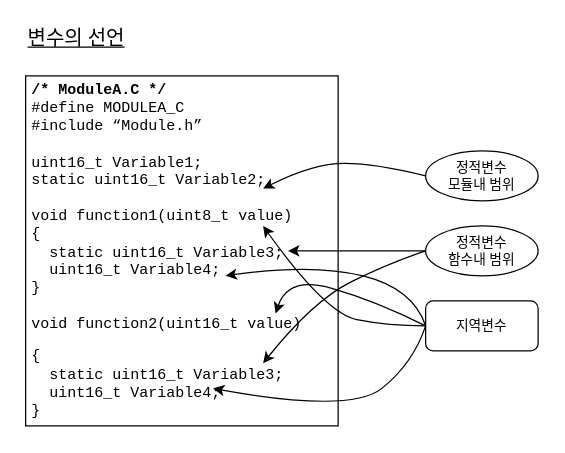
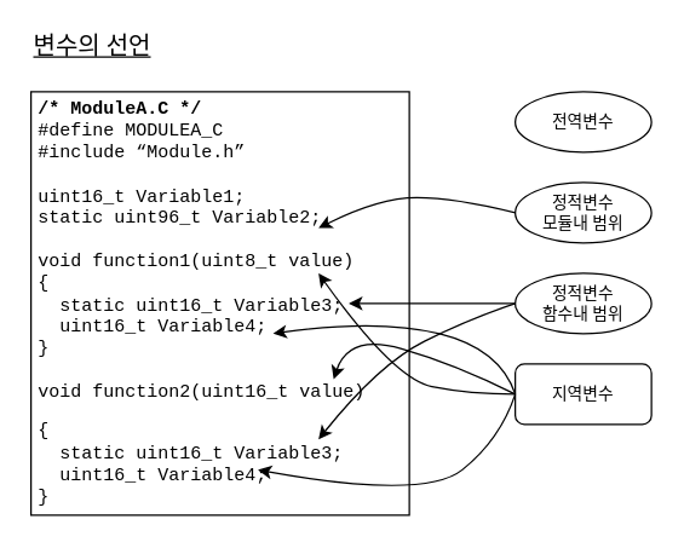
  <mxCell id="0" />
  <mxCell id="1" parent="0" />
  <mxCell id="2" value="변수의 선언" style="text;html=1;strokeColor=none;fillColor=none;align=left;verticalAlign=middle;whiteSpace=wrap;rounded=0;fontFamily=Arial Unicode MS;fontSize=16;fontStyle=4" parent="1" vertex="1"><mxGeometry x="20" y="20" width="110" height="20" as="geometry" /></mxCell>
- <mxCell id="3" value="&lt;p style=&quot;margin-top: 0pt ; margin-bottom: 0pt ; direction: ltr ; unicode-bidi: embed ; vertical-align: baseline&quot;&gt;&lt;font style=&quot;font-size: 12px&quot;&gt;&lt;span style=&quot;font-weight: bold&quot;&gt;/*&amp;nbsp;&lt;/span&gt;&lt;span style=&quot;font-weight: bold&quot;&gt;ModuleA.C&amp;nbsp;&lt;/span&gt;&lt;span style=&quot;font-weight: bold&quot;&gt;*/&lt;/span&gt;&lt;/font&gt;&lt;/p&gt;&lt;font style=&quot;font-size: 12px&quot;&gt;&lt;span&gt;#define&amp;nbsp;&lt;/span&gt;&lt;span&gt;MODULEA_C&lt;/span&gt;&lt;span&gt;&lt;br&gt;&lt;/span&gt;&lt;/font&gt;&lt;p style=&quot;margin-top: 0pt ; margin-bottom: 0pt ; direction: ltr ; unicode-bidi: embed ; vertical-align: baseline&quot;&gt;&lt;font style=&quot;font-size: 12px&quot;&gt;#include “Module.h”&lt;/font&gt;&lt;/p&gt;&lt;p style=&quot;margin-top: 0pt ; margin-bottom: 0pt ; direction: ltr ; unicode-bidi: embed ; vertical-align: baseline&quot;&gt;&lt;font style=&quot;font-size: 12px&quot;&gt;&lt;br&gt;&lt;/font&gt;&lt;/p&gt;&lt;font style=&quot;font-size: 12px&quot;&gt;&lt;span&gt;uint16_t&amp;nbsp;&lt;/span&gt;&lt;span&gt;Variable1;&lt;/span&gt;&lt;span&gt;&lt;br&gt;&lt;/span&gt;&lt;/font&gt;&lt;font style=&quot;font-size: 12px&quot;&gt;&lt;span&gt;static&amp;nbsp;&lt;/span&gt;&lt;span&gt;uint16_t Variable2;&lt;/span&gt;&lt;span&gt;&lt;br&gt;&lt;/span&gt;&lt;/font&gt;&lt;font style=&quot;font-size: 12px&quot;&gt;&lt;span&gt;&lt;br&gt;void&amp;nbsp;&lt;/span&gt;&lt;span&gt;function1(uint8_t value)&lt;/span&gt;&lt;span&gt;&lt;br&gt;&lt;/span&gt;&lt;/font&gt;&lt;font style=&quot;font-size: 12px&quot;&gt;&lt;span&gt;{&lt;/span&gt;&lt;br&gt;&lt;/font&gt;&lt;font style=&quot;font-size: 12px&quot;&gt;&lt;span&gt;&amp;nbsp; static uint16_t Variable3;&lt;/span&gt;&lt;br&gt;&lt;/font&gt;&lt;font style=&quot;font-size: 12px&quot;&gt;&lt;span&gt;&amp;nbsp; uint16_t Variable4;&lt;/span&gt;&lt;br&gt;&lt;/font&gt;&lt;font style=&quot;font-size: 12px&quot;&gt;&lt;span&gt;}&lt;br&gt;&lt;/span&gt;&lt;br&gt;&lt;/font&gt;&lt;font style=&quot;font-size: 12px&quot;&gt;&lt;span&gt;void&amp;nbsp;&lt;/span&gt;&lt;span&gt;function2(uint16_t value)&lt;/span&gt;&lt;span&gt;&lt;br&gt;&lt;/span&gt;&lt;/font&gt;&lt;p&gt;&lt;/p&gt;&lt;font style=&quot;font-size: 12px&quot;&gt;&lt;span&gt;{&lt;/span&gt;&lt;br&gt;&lt;/font&gt;&lt;font style=&quot;font-size: 12px&quot;&gt;&lt;span&gt;&amp;nbsp; static uint16_t Variable3;&lt;/span&gt;&lt;br&gt;&lt;/font&gt;&lt;font style=&quot;font-size: 12px&quot;&gt;&lt;span&gt;&amp;nbsp; uint16_t Variable4;&lt;/span&gt;&lt;br&gt;&lt;/font&gt;&lt;p style=&quot;margin-top: 0pt ; margin-bottom: 0pt ; direction: ltr ; unicode-bidi: embed ; vertical-align: baseline&quot;&gt;&lt;font style=&quot;font-size: 12px&quot;&gt;}&lt;/font&gt;&lt;/p&gt;" style="rounded=0;whiteSpace=wrap;html=1;fontFamily=Courier New;align=left;spacingLeft=3;" parent="1" vertex="1"><mxGeometry x="20" y="60" width="250" height="280" as="geometry" /></mxCell>
+ <mxCell id="3" value="&lt;p style=&quot;margin-top: 0pt ; margin-bottom: 0pt ; direction: ltr ; unicode-bidi: embed ; vertical-align: baseline&quot;&gt;&lt;font style=&quot;font-size: 12px&quot;&gt;&lt;span style=&quot;font-weight: bold&quot;&gt;/*&amp;nbsp;&lt;/span&gt;&lt;span style=&quot;font-weight: bold&quot;&gt;ModuleA.C&amp;nbsp;&lt;/span&gt;&lt;span style=&quot;font-weight: bold&quot;&gt;*/&lt;/span&gt;&lt;/font&gt;&lt;/p&gt;&lt;font style=&quot;font-size: 12px&quot;&gt;&lt;span&gt;#define&amp;nbsp;&lt;/span&gt;&lt;span&gt;MODULEA_C&lt;/span&gt;&lt;span&gt;&lt;br&gt;&lt;/span&gt;&lt;/font&gt;&lt;p style=&quot;margin-top: 0pt ; margin-bottom: 0pt ; direction: ltr ; unicode-bidi: embed ; vertical-align: baseline&quot;&gt;&lt;font style=&quot;font-size: 12px&quot;&gt;#include “Module.h”&lt;/font&gt;&lt;/p&gt;&lt;p style=&quot;margin-top: 0pt ; margin-bottom: 0pt ; direction: ltr ; unicode-bidi: embed ; vertical-align: baseline&quot;&gt;&lt;font style=&quot;font-size: 12px&quot;&gt;&lt;br&gt;&lt;/font&gt;&lt;/p&gt;&lt;font style=&quot;font-size: 12px&quot;&gt;&lt;span&gt;uint16_t&amp;nbsp;&lt;/span&gt;&lt;span&gt;Variable1;&lt;/span&gt;&lt;span&gt;&lt;br&gt;&lt;/span&gt;&lt;/font&gt;&lt;font style=&quot;font-size: 12px&quot;&gt;&lt;span&gt;static&amp;nbsp;&lt;/span&gt;&lt;span&gt;uint96_t Variable2;&lt;/span&gt;&lt;span&gt;&lt;br&gt;&lt;/span&gt;&lt;/font&gt;&lt;font style=&quot;font-size: 12px&quot;&gt;&lt;span&gt;&lt;br&gt;void&amp;nbsp;&lt;/span&gt;&lt;span&gt;function1(uint8_t value)&lt;/span&gt;&lt;span&gt;&lt;br&gt;&lt;/span&gt;&lt;/font&gt;&lt;font style=&quot;font-size: 12px&quot;&gt;&lt;span&gt;{&lt;/span&gt;&lt;br&gt;&lt;/font&gt;&lt;font style=&quot;font-size: 12px&quot;&gt;&lt;span&gt;&amp;nbsp; static uint16_t Variable3;&lt;/span&gt;&lt;br&gt;&lt;/font&gt;&lt;font style=&quot;font-size: 12px&quot;&gt;&lt;span&gt;&amp;nbsp; uint16_t Variable4;&lt;/span&gt;&lt;br&gt;&lt;/font&gt;&lt;font style=&quot;font-size: 12px&quot;&gt;&lt;span&gt;}&lt;br&gt;&lt;/span&gt;&lt;br&gt;&lt;/font&gt;&lt;font style=&quot;font-size: 12px&quot;&gt;&lt;span&gt;void&amp;nbsp;&lt;/span&gt;&lt;span&gt;function2(uint16_t value)&lt;/span&gt;&lt;span&gt;&lt;br&gt;&lt;/span&gt;&lt;/font&gt;&lt;p&gt;&lt;/p&gt;&lt;font style=&quot;font-size: 12px&quot;&gt;&lt;span&gt;{&lt;/span&gt;&lt;br&gt;&lt;/font&gt;&lt;font style=&quot;font-size: 12px&quot;&gt;&lt;span&gt;&amp;nbsp; static uint16_t Variable3;&lt;/span&gt;&lt;br&gt;&lt;/font&gt;&lt;font style=&quot;font-size: 12px&quot;&gt;&lt;span&gt;&amp;nbsp; uint16_t Variable4;&lt;/span&gt;&lt;br&gt;&lt;/font&gt;&lt;p style=&quot;margin-top: 0pt ; margin-bottom: 0pt ; direction: ltr ; unicode-bidi: embed ; vertical-align: baseline&quot;&gt;&lt;font style=&quot;font-size: 12px&quot;&gt;}&lt;/font&gt;&lt;/p&gt;" style="rounded=0;whiteSpace=wrap;html=1;fontFamily=Courier New;align=left;spacingLeft=3;" parent="1" vertex="1"><mxGeometry x="20" y="60" width="250" height="280" as="geometry" /></mxCell>
  <mxCell id="4" value="정적변수&lt;br&gt;모듈내 범위" style="ellipse;whiteSpace=wrap;html=1;fontFamily=Arial Unicode MS;fontSize=11;" parent="1" vertex="1"><mxGeometry x="340" y="120" width="90" height="40" as="geometry" /></mxCell>
+ <mxCell id="5" value="전역변수" style="ellipse;whiteSpace=wrap;html=1;fontFamily=Arial Unicode MS;fontSize=11;" parent="1" vertex="1"><mxGeometry x="340" y="60" width="90" height="40" as="geometry" /></mxCell>
  <mxCell id="6" value="정적변수&lt;br&gt;함수내 범위" style="ellipse;whiteSpace=wrap;html=1;fontFamily=Arial Unicode MS;fontSize=11;" parent="1" vertex="1"><mxGeometry x="340" y="180" width="90" height="40" as="geometry" /></mxCell>
  <mxCell id="7" value="지역변수" style="whiteSpace=wrap;html=1;fontFamily=Arial Unicode MS;fontSize=11;rounded=1;" parent="1" vertex="1"><mxGeometry x="340" y="240" width="90" height="40" as="geometry" /></mxCell>
  <mxCell id="8" value="" style="curved=1;endArrow=classic;html=1;fontFamily=Arial Unicode MS;fontSize=11;exitX=0;exitY=0.5;exitDx=0;exitDy=0;entryX=0.76;entryY=0.322;entryDx=0;entryDy=0;entryPerimeter=0;" parent="1" source="4" target="3" edge="1"><mxGeometry width="50" height="50" relative="1" as="geometry"><mxPoint x="350" y="110" as="sourcePoint" /><mxPoint x="290" y="150.215" as="targetPoint" /><Array as="points"><mxPoint x="300" y="130" /><mxPoint x="250" y="130" /></Array></mxGeometry></mxCell>
  <mxCell id="9" value="" style="curved=1;endArrow=classic;html=1;fontFamily=Arial Unicode MS;fontSize=11;exitX=0;exitY=0.5;exitDx=0;exitDy=0;entryX=0.84;entryY=0.5;entryDx=0;entryDy=0;entryPerimeter=0;" parent="1" source="6" target="3" edge="1"><mxGeometry width="50" height="50" relative="1" as="geometry"><mxPoint x="350" y="170" as="sourcePoint" /><mxPoint x="220" y="160.16" as="targetPoint" /><Array as="points"><mxPoint x="300" y="200" /><mxPoint x="260" y="200" /></Array></mxGeometry></mxCell>
  <mxCell id="10" value="" style="curved=1;endArrow=classic;html=1;fontFamily=Arial Unicode MS;fontSize=11;exitX=0;exitY=0.5;exitDx=0;exitDy=0;entryX=0.76;entryY=0.821;entryDx=0;entryDy=0;entryPerimeter=0;" parent="1" source="6" target="3" edge="1"><mxGeometry width="50" height="50" relative="1" as="geometry"><mxPoint x="350" y="210" as="sourcePoint" /><mxPoint x="310" y="280" as="targetPoint" /><Array as="points"><mxPoint x="310" y="210" /><mxPoint x="250" y="240" /></Array></mxGeometry></mxCell>
  <mxCell id="11" value="" style="curved=1;endArrow=classic;html=1;fontFamily=Arial Unicode MS;fontSize=11;exitX=0;exitY=0.5;exitDx=0;exitDy=0;entryX=0.76;entryY=0.429;entryDx=0;entryDy=0;entryPerimeter=0;" parent="1" source="7" target="3" edge="1"><mxGeometry width="50" height="50" relative="1" as="geometry"><mxPoint x="350" y="210" as="sourcePoint" /><mxPoint x="220" y="299.88" as="targetPoint" /><Array as="points"><mxPoint x="310" y="260" /><mxPoint x="260" y="250" /></Array></mxGeometry></mxCell>
  <mxCell id="12" value="" style="curved=1;endArrow=classic;html=1;fontFamily=Arial Unicode MS;fontSize=11;exitX=0;exitY=0.5;exitDx=0;exitDy=0;entryX=0.8;entryY=0.679;entryDx=0;entryDy=0;entryPerimeter=0;" parent="1" source="7" target="3" edge="1"><mxGeometry width="50" height="50" relative="1" as="geometry"><mxPoint x="350" y="270" as="sourcePoint" /><mxPoint x="240" y="260" as="targetPoint" /><Array as="points"><mxPoint x="300" y="240" /><mxPoint x="230" y="220" /></Array></mxGeometry></mxCell>
  <mxCell id="13" value="" style="curved=1;endArrow=classic;html=1;fontFamily=Arial Unicode MS;fontSize=11;exitX=0;exitY=0.5;exitDx=0;exitDy=0;entryX=0.6;entryY=0.893;entryDx=0;entryDy=0;entryPerimeter=0;" parent="1" source="7" target="3" edge="1"><mxGeometry width="50" height="50" relative="1" as="geometry"><mxPoint x="350" y="270" as="sourcePoint" /><mxPoint x="220" y="190.12" as="targetPoint" /><Array as="points"><mxPoint x="330" y="290" /><mxPoint x="280" y="330" /></Array></mxGeometry></mxCell>
  <mxCell id="14" value="" style="curved=1;endArrow=classic;html=1;fontFamily=Arial Unicode MS;fontSize=11;exitX=0;exitY=0.5;exitDx=0;exitDy=0;entryX=0.64;entryY=0.571;entryDx=0;entryDy=0;entryPerimeter=0;" parent="1" source="7" target="3" edge="1"><mxGeometry width="50" height="50" relative="1" as="geometry"><mxPoint x="350" y="270" as="sourcePoint" /><mxPoint x="180" y="320.04" as="targetPoint" /><Array as="points"><mxPoint x="330" y="230" /><mxPoint x="250" y="210" /></Array></mxGeometry></mxCell>
